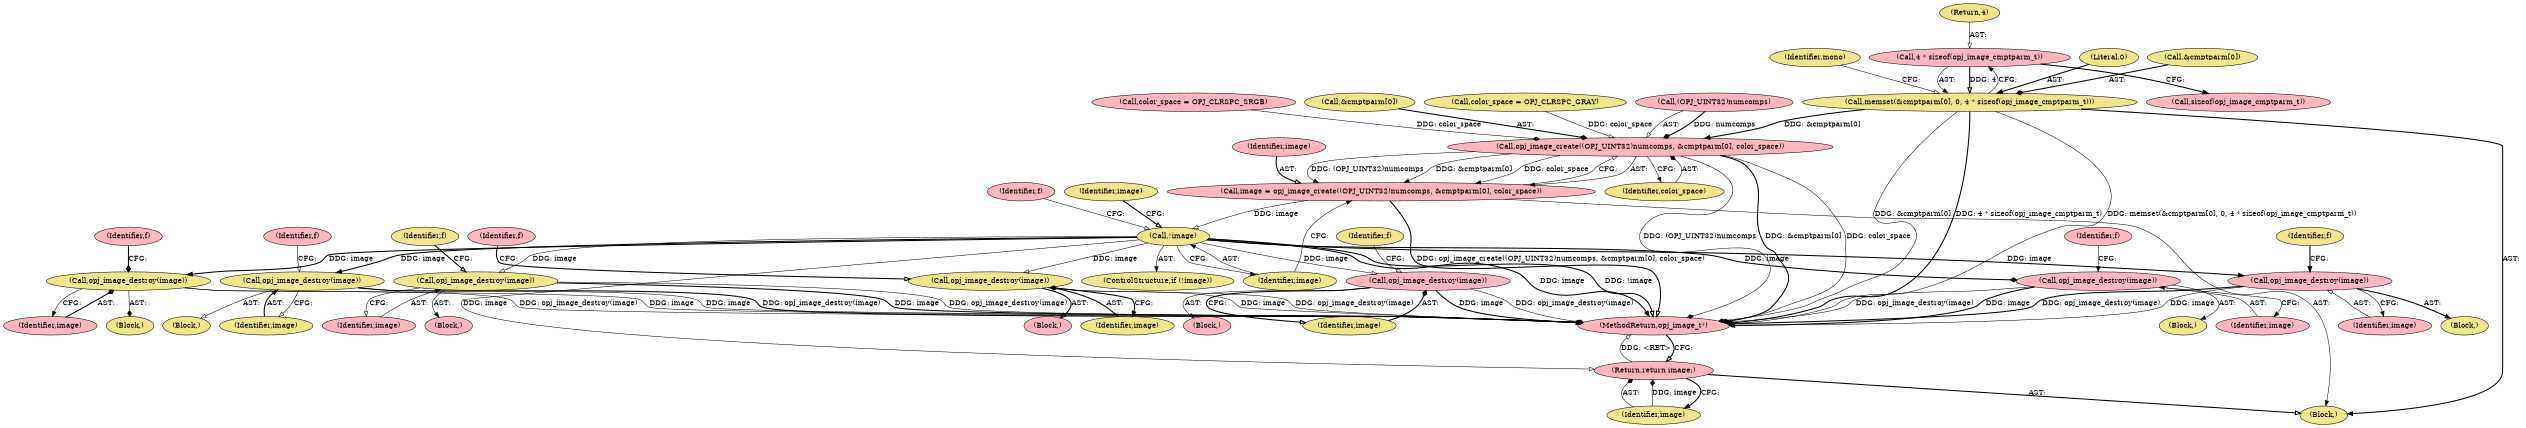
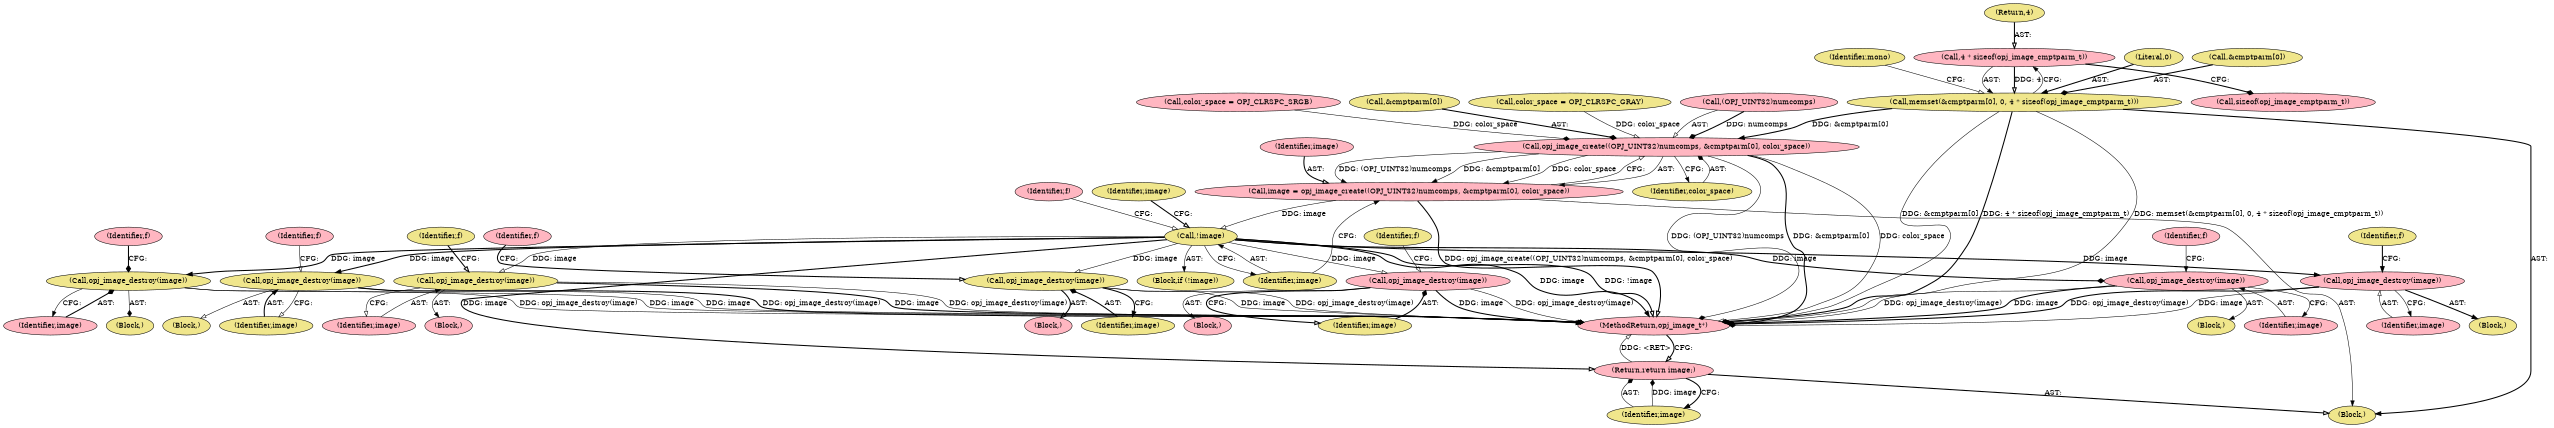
  digraph {
    node [fillcolor=khaki style=filled]
    edge [arrowhead=normal style=solid]
    n1 [fillcolor=lightpink label="(Call,4 * sizeof(opj_image_cmptparm_t))"]
    n2 [label="(Call,memset(&cmptparm[0], 0, 4 * sizeof(opj_image_cmptparm_t)))"]
    n3 [fillcolor=lightpink label="(Call,sizeof(opj_image_cmptparm_t))"]
    n4 [fillcolor=lightpink label="(Call,opj_image_create((OPJ_UINT32)numcomps, &cmptparm[0], color_space))"]
    n5 [label="(Block,)"]
    n6 [fillcolor=lightpink label="(MethodReturn,opj_image_t*)"]
    n7 [fillcolor=lightpink label="(Call,image = opj_image_create((OPJ_UINT32)numcomps, &cmptparm[0], color_space))"]
    n8 [label="(Identifier,color_space)"]
    n9 [fillcolor=lightpink label="(Return,return image;)"]
    n10 [label="(Call,!image)"]
    n11 [fillcolor=lightpink label="(Call,opj_image_destroy(image))"]
    n12 [label="(Call,opj_image_destroy(image))"]
    n13 [fillcolor=lightpink label="(Call,opj_image_destroy(image))"]
    n14 [fillcolor=lightpink label="(Call,opj_image_destroy(image))"]
    n15 [label="(Call,opj_image_destroy(image))"]
    n16 [label="(Call,opj_image_destroy(image))"]
    n17 [label="(Call,opj_image_destroy(image))"]
-   n18 [label="(ControlStructure,if (!image))"]
+   n18 [label="(Block,if (!image))"]
    n19 [label="(Identifier,image)"]
    n20 [fillcolor=lightpink label="(Block,)"]
    n21 [label="(Identifier,image)"]
    n22 [label="(Block,)"]
    n23 [fillcolor=lightpink label="(Identifier,image)"]
    n24 [label="(Block,)"]
    n25 [fillcolor=lightpink label="(Identifier,image)"]
    n26 [label="(Block,)"]
    n27 [fillcolor=lightpink label="(Identifier,image)"]
    n28 [label="(Identifier,image)"]
    n29 [label="(Block,)"]
    n30 [fillcolor=lightpink label="(Block,)"]
    n31 [fillcolor=lightpink label="(Identifier,image)"]
    n32 [label="(Identifier,image)"]
    n33 [fillcolor=lightpink label="(Block,)"]
    n34 [label="(Identifier,image)"]
    n35 [fillcolor=lightpink label="(Identifier,f)"]
    n36 [fillcolor=lightpink label="(Identifier,f)"]
    n37 [fillcolor=lightpink label="(Identifier,f)"]
    n38 [fillcolor=lightpink label="(Identifier,f)"]
    n39 [label="(Identifier,f)"]
    n40 [label="(Call,&cmptparm[0])"]
    n41 [label="(Call,color_space = OPJ_CLRSPC_GRAY)"]
    n42 [label="(Identifier,f)"]
    n43 [fillcolor=lightpink label="(Identifier,image)"]
    n44 [label="(Identifier,f)"]
    n45 [label="(Return,4)"]
    n46 [fillcolor=lightpink label="(Call,(OPJ_UINT32)numcomps)"]
    n47 [label="(Identifier,image)"]
    n48 [fillcolor=lightpink label="(Identifier,f)"]
    n49 [fillcolor=lightpink label="(Call,color_space = OPJ_CLRSPC_SRGB)"]
    n50 [label="(Literal,0)"]
    n51 [label="(Call,&cmptparm[0])"]
    n52 [label="(Identifier,mono)"]
    n1 -> n2 [label="AST: "]
    n1 -> n2 [arrowhead=onormal label="DDG: 4" style=bold]
-   n1 -> n3 [label="CFG: " style=bold]
+   n1 -> n3 [arrowhead=diamond label="CFG: " style=bold]
    n2 -> n1 [label="CFG: "]
    n2 -> n4 [label="DDG: &cmptparm[0]" style=bold]
    n2 -> n5 [label="AST: " style=bold]
    n2 -> n6 [arrowhead=diamond label="DDG: 4 * sizeof(opj_image_cmptparm_t)" style=bold]
    n2 -> n6 [arrowhead=diamond label="DDG: memset(&cmptparm[0], 0, 4 * sizeof(opj_image_cmptparm_t))"]
    n2 -> n6 [arrowhead=diamond label="DDG: &cmptparm[0]"]
    n4 -> n6 [arrowhead=diamond label="DDG: &cmptparm[0]" style=bold]
    n4 -> n6 [arrowhead=onormal label="DDG: color_space"]
    n4 -> n6 [arrowhead=diamond label="DDG: (OPJ_UINT32)numcomps"]
    n4 -> n7 [label="AST: "]
    n4 -> n7 [label="DDG: (OPJ_UINT32)numcomps"]
    n4 -> n7 [label="DDG: &cmptparm[0]"]
    n4 -> n7 [label="DDG: color_space"]
    n4 -> n8 [label="CFG: "]
    n6 -> n9 [arrowhead=onormal label="CFG: " style=bold]
    n7 -> n4 [arrowhead=onormal label="CFG: "]
    n7 -> n5 [label="AST: "]
    n7 -> n6 [arrowhead=onormal label="DDG: opj_image_create((OPJ_UINT32)numcomps, &cmptparm[0], color_space)" style=bold]
    n7 -> n10 [arrowhead=onormal label="DDG: image"]
    n8 -> n4 [arrowhead=diamond label="AST: "]
    n9 -> n5 [arrowhead=onormal label="AST: " style=bold]
    n9 -> n6 [arrowhead=onormal label="DDG: <RET>"]
    n9 -> n34 [label="CFG: " style=bold]
    n10 -> n6 [label="DDG: image" style=bold]
    n10 -> n6 [arrowhead=onormal label="DDG: !image" style=bold]
-   n10 -> n9 [arrowhead=onormal label="DDG: image"]
+   n10 -> n9 [arrowhead=onormal label="DDG: image" style=bold]
    n10 -> n11 [arrowhead=onormal label="DDG: image"]
    n10 -> n12 [label="DDG: image" style=bold]
    n10 -> n13 [arrowhead=diamond label="DDG: image" style=bold]
    n10 -> n14 [label="DDG: image" style=bold]
    n10 -> n15 [label="DDG: image" style=bold]
    n10 -> n16 [arrowhead=onormal label="DDG: image"]
    n10 -> n17 [arrowhead=onormal label="DDG: image"]
    n10 -> n18 [label="AST: "]
    n10 -> n19 [label="CFG: "]
    n11 -> n6 [label="DDG: image" style=bold]
    n11 -> n6 [arrowhead=diamond label="DDG: opj_image_destroy(image)"]
    n11 -> n20 [label="AST: "]
    n11 -> n21 [arrowhead=onormal label="CFG: " style=bold]
    n12 -> n6 [label="DDG: image"]
    n12 -> n6 [arrowhead=onormal label="DDG: opj_image_destroy(image)"]
    n12 -> n22 [arrowhead=diamond label="AST: "]
    n12 -> n23 [label="CFG: "]
    n13 -> n6 [label="DDG: opj_image_destroy(image)"]
    n13 -> n6 [arrowhead=onormal label="DDG: image" style=bold]
    n13 -> n24 [label="AST: "]
    n13 -> n25 [label="CFG: "]
    n14 -> n6 [label="DDG: opj_image_destroy(image)" style=bold]
    n14 -> n6 [arrowhead=diamond label="DDG: image"]
    n14 -> n26 [label="AST: " style=bold]
    n14 -> n27 [label="CFG: "]
    n15 -> n6 [label="DDG: opj_image_destroy(image)" style=bold]
    n15 -> n6 [arrowhead=diamond label="DDG: image"]
    n15 -> n28 [arrowhead=onormal label="CFG: "]
    n15 -> n29 [arrowhead=onormal label="AST: "]
    n16 -> n6 [arrowhead=diamond label="DDG: image" style=bold]
    n16 -> n6 [arrowhead=diamond label="DDG: opj_image_destroy(image)"]
    n16 -> n30 [label="AST: "]
    n16 -> n31 [arrowhead=onormal label="CFG: "]
    n17 -> n6 [label="DDG: image"]
    n17 -> n6 [label="DDG: opj_image_destroy(image)"]
    n17 -> n32 [label="CFG: " style=bold]
    n17 -> n33 [arrowhead=onormal label="AST: " style=bold]
    n19 -> n7 [label="CFG: "]
    n19 -> n10 [label="AST: "]
    n21 -> n11 [arrowhead=diamond label="AST: " style=bold]
    n23 -> n12 [arrowhead=diamond label="AST: " style=bold]
    n25 -> n13 [label="AST: "]
    n27 -> n14 [arrowhead=onormal label="AST: "]
    n28 -> n15 [label="AST: " style=bold]
    n31 -> n16 [label="AST: "]
    n32 -> n17 [arrowhead=diamond label="AST: " style=bold]
    n34 -> n9 [arrowhead=diamond label="AST: "]
    n34 -> n9 [arrowhead=diamond label="DDG: image"]
    n35 -> n10 [arrowhead=onormal label="CFG: "]
    n36 -> n12 [arrowhead=diamond label="CFG: " style=bold]
    n37 -> n17 [arrowhead=onormal label="CFG: " style=bold]
    n38 -> n13 [label="CFG: "]
    n39 -> n11 [arrowhead=onormal label="CFG: "]
    n40 -> n2 [arrowhead=diamond label="AST: " style=bold]
    n41 -> n4 [arrowhead=onormal label="DDG: color_space"]
    n42 -> n14 [label="CFG: " style=bold]
    n43 -> n7 [arrowhead=onormal label="AST: " style=bold]
    n44 -> n16 [arrowhead=onormal label="CFG: " style=bold]
-   n45 -> n1 [arrowhead=onormal label="AST: "]
+   n45 -> n1 [arrowhead=onormal label="AST: " style=bold]
    n46 -> n4 [arrowhead=onormal label="AST: "]
    n46 -> n4 [arrowhead=diamond label="DDG: numcomps" style=bold]
    n47 -> n10 [arrowhead=onormal label="CFG: " style=bold]
    n48 -> n15 [arrowhead=onormal label="CFG: "]
    n49 -> n4 [arrowhead=diamond label="DDG: color_space"]
    n50 -> n2 [label="AST: " style=bold]
    n51 -> n4 [arrowhead=diamond label="AST: " style=bold]
    n52 -> n2 [arrowhead=onormal label="CFG: "]
  }
